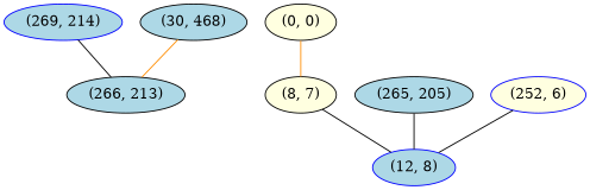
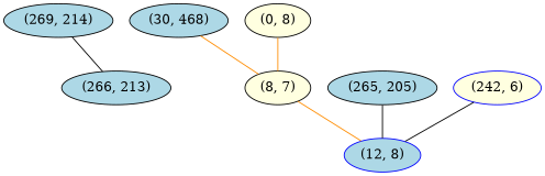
  graph {
    node [color=black fillcolor=lightblue style=filled]
    edge [color=black weight=1]
-   "(269, 214)" [color=blue]
+   "(269, 214)"
    "(266, 213)"
    "(12, 8)" [color=blue]
    "(265, 205)"
-   "(0, 0)" [fillcolor=lightyellow]
+   "(0, 0)" [fillcolor=lightyellow label="(0, 8)"]
    "(8, 7)" [fillcolor=lightyellow]
    n7 [label="(30, 468)"]
-   "(242, 6)" [color=blue fillcolor=lightyellow label="(252, 6)"]
+   "(242, 6)" [color=blue fillcolor=lightyellow]
    "(269, 214)" -- "(266, 213)"
    "(265, 205)" -- "(12, 8)"
    "(0, 0)" -- "(8, 7)" [color=darkorange weight=4]
-   "(8, 7)" -- "(12, 8)"
-   n7 -- "(266, 213)" [color=darkorange]
+   "(8, 7)" -- "(12, 8)" [color=darkorange]
+   n7 -- "(8, 7)" [color=darkorange]
    "(242, 6)" -- "(12, 8)"
  }
